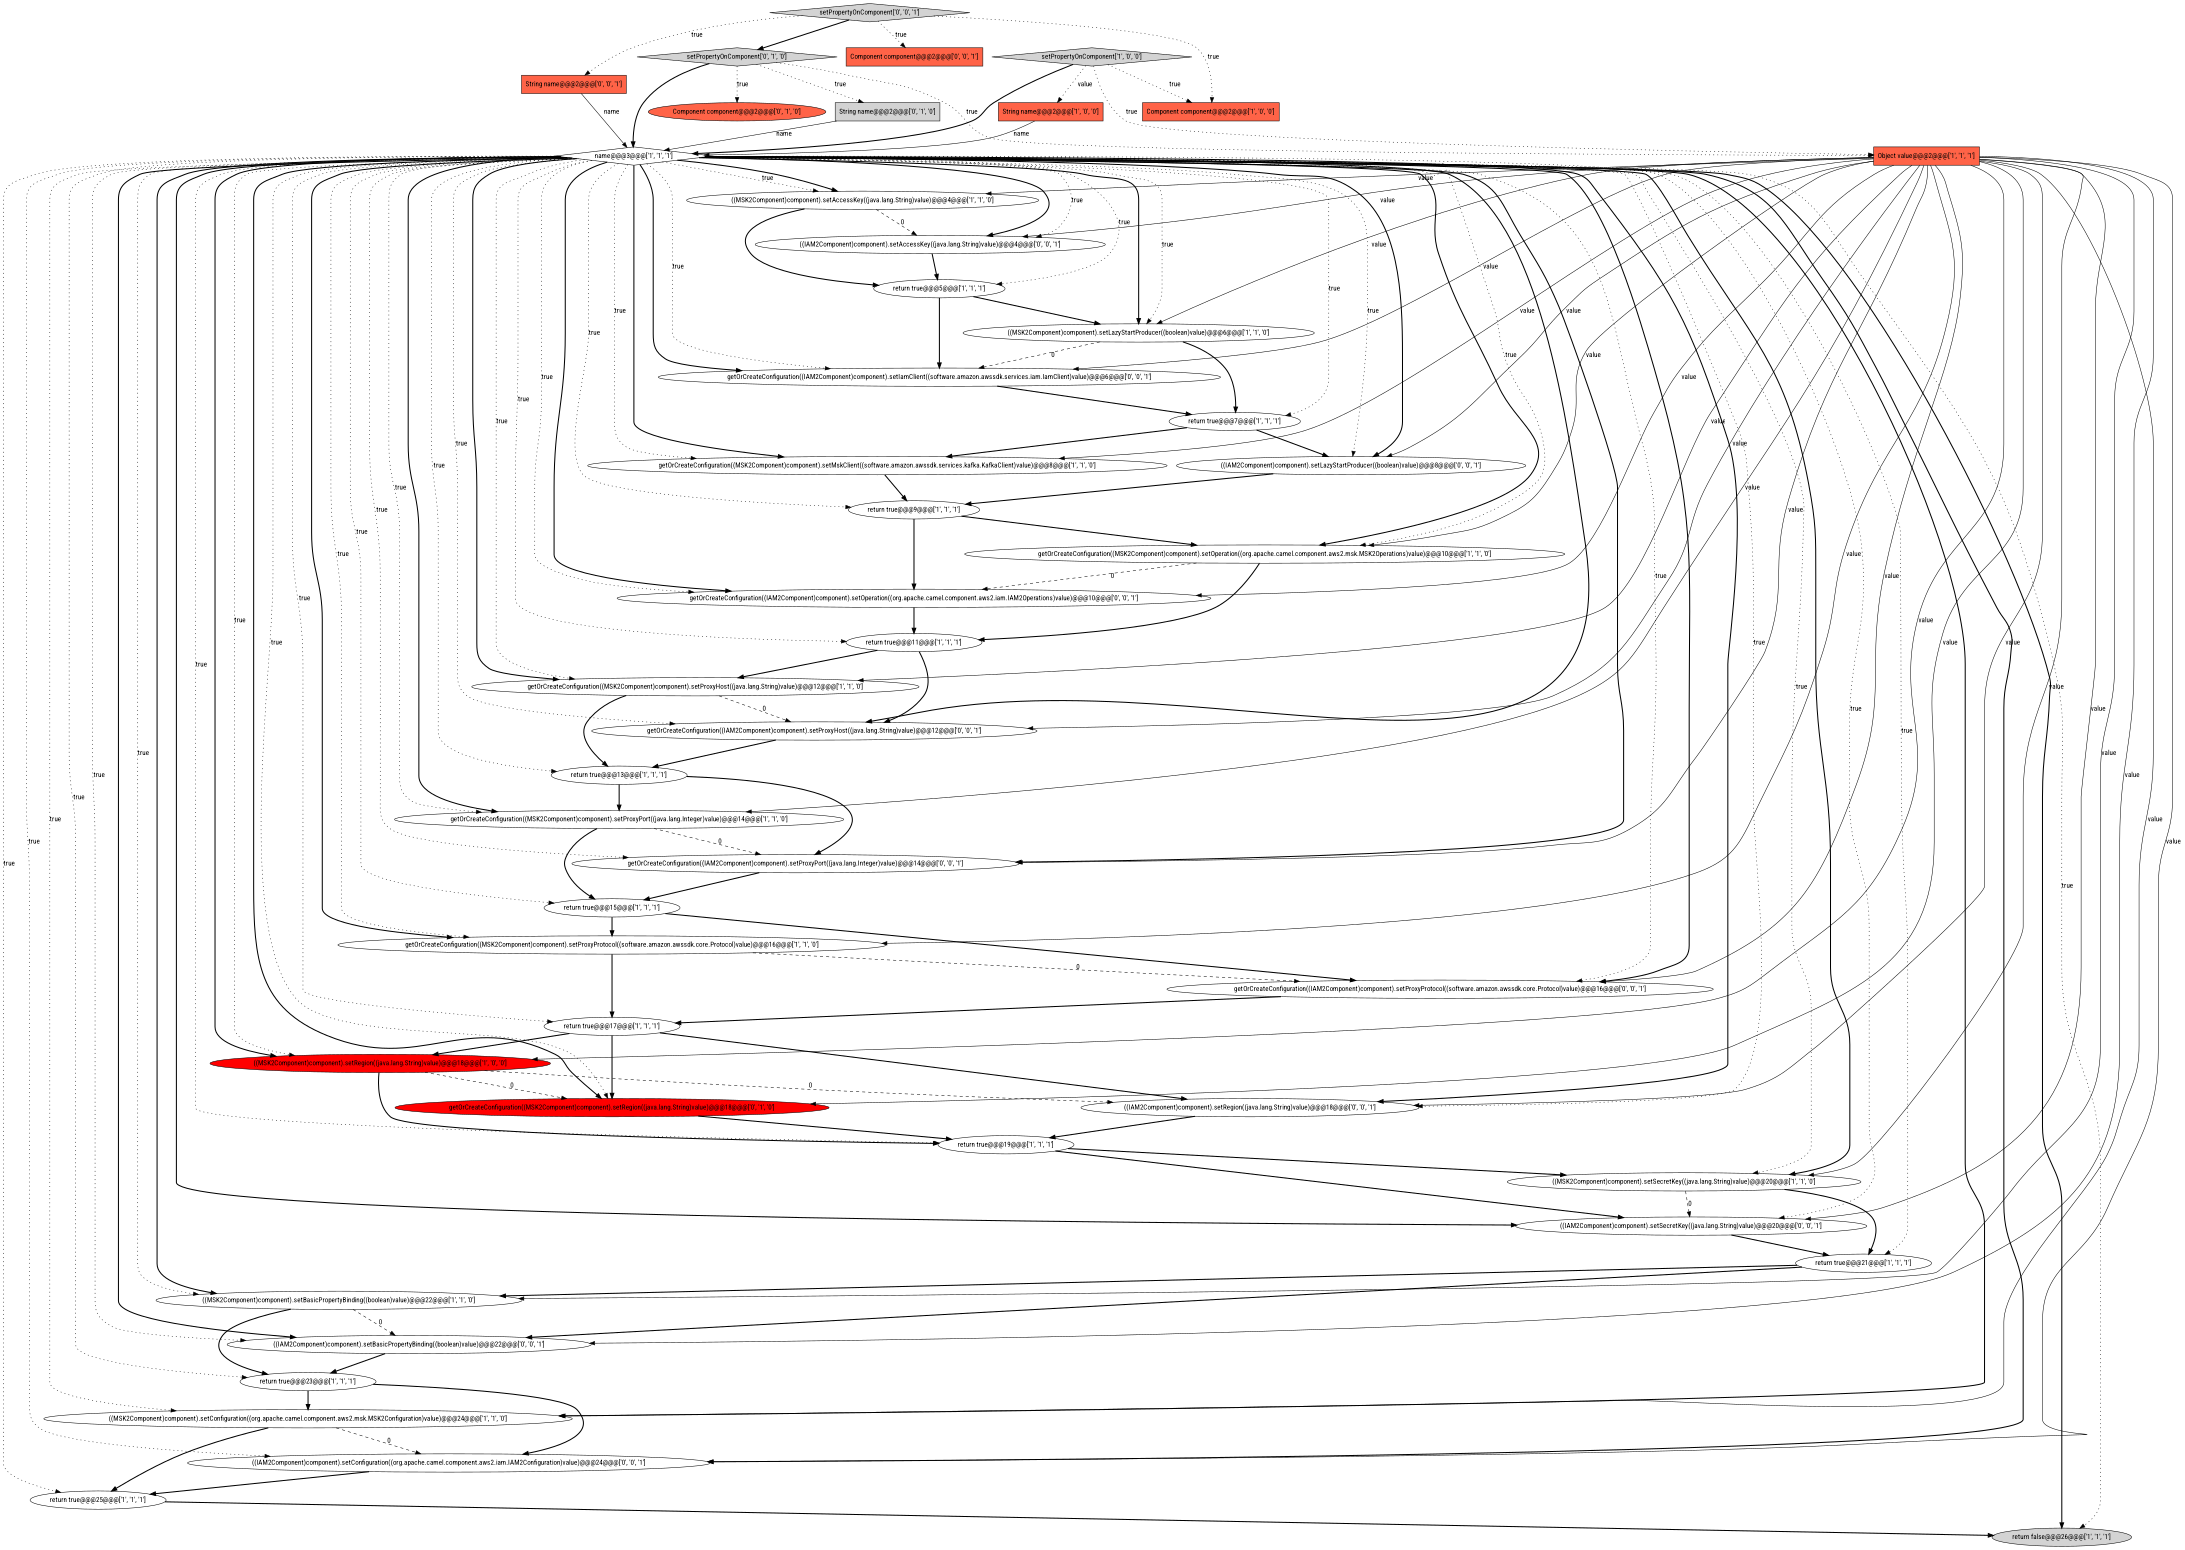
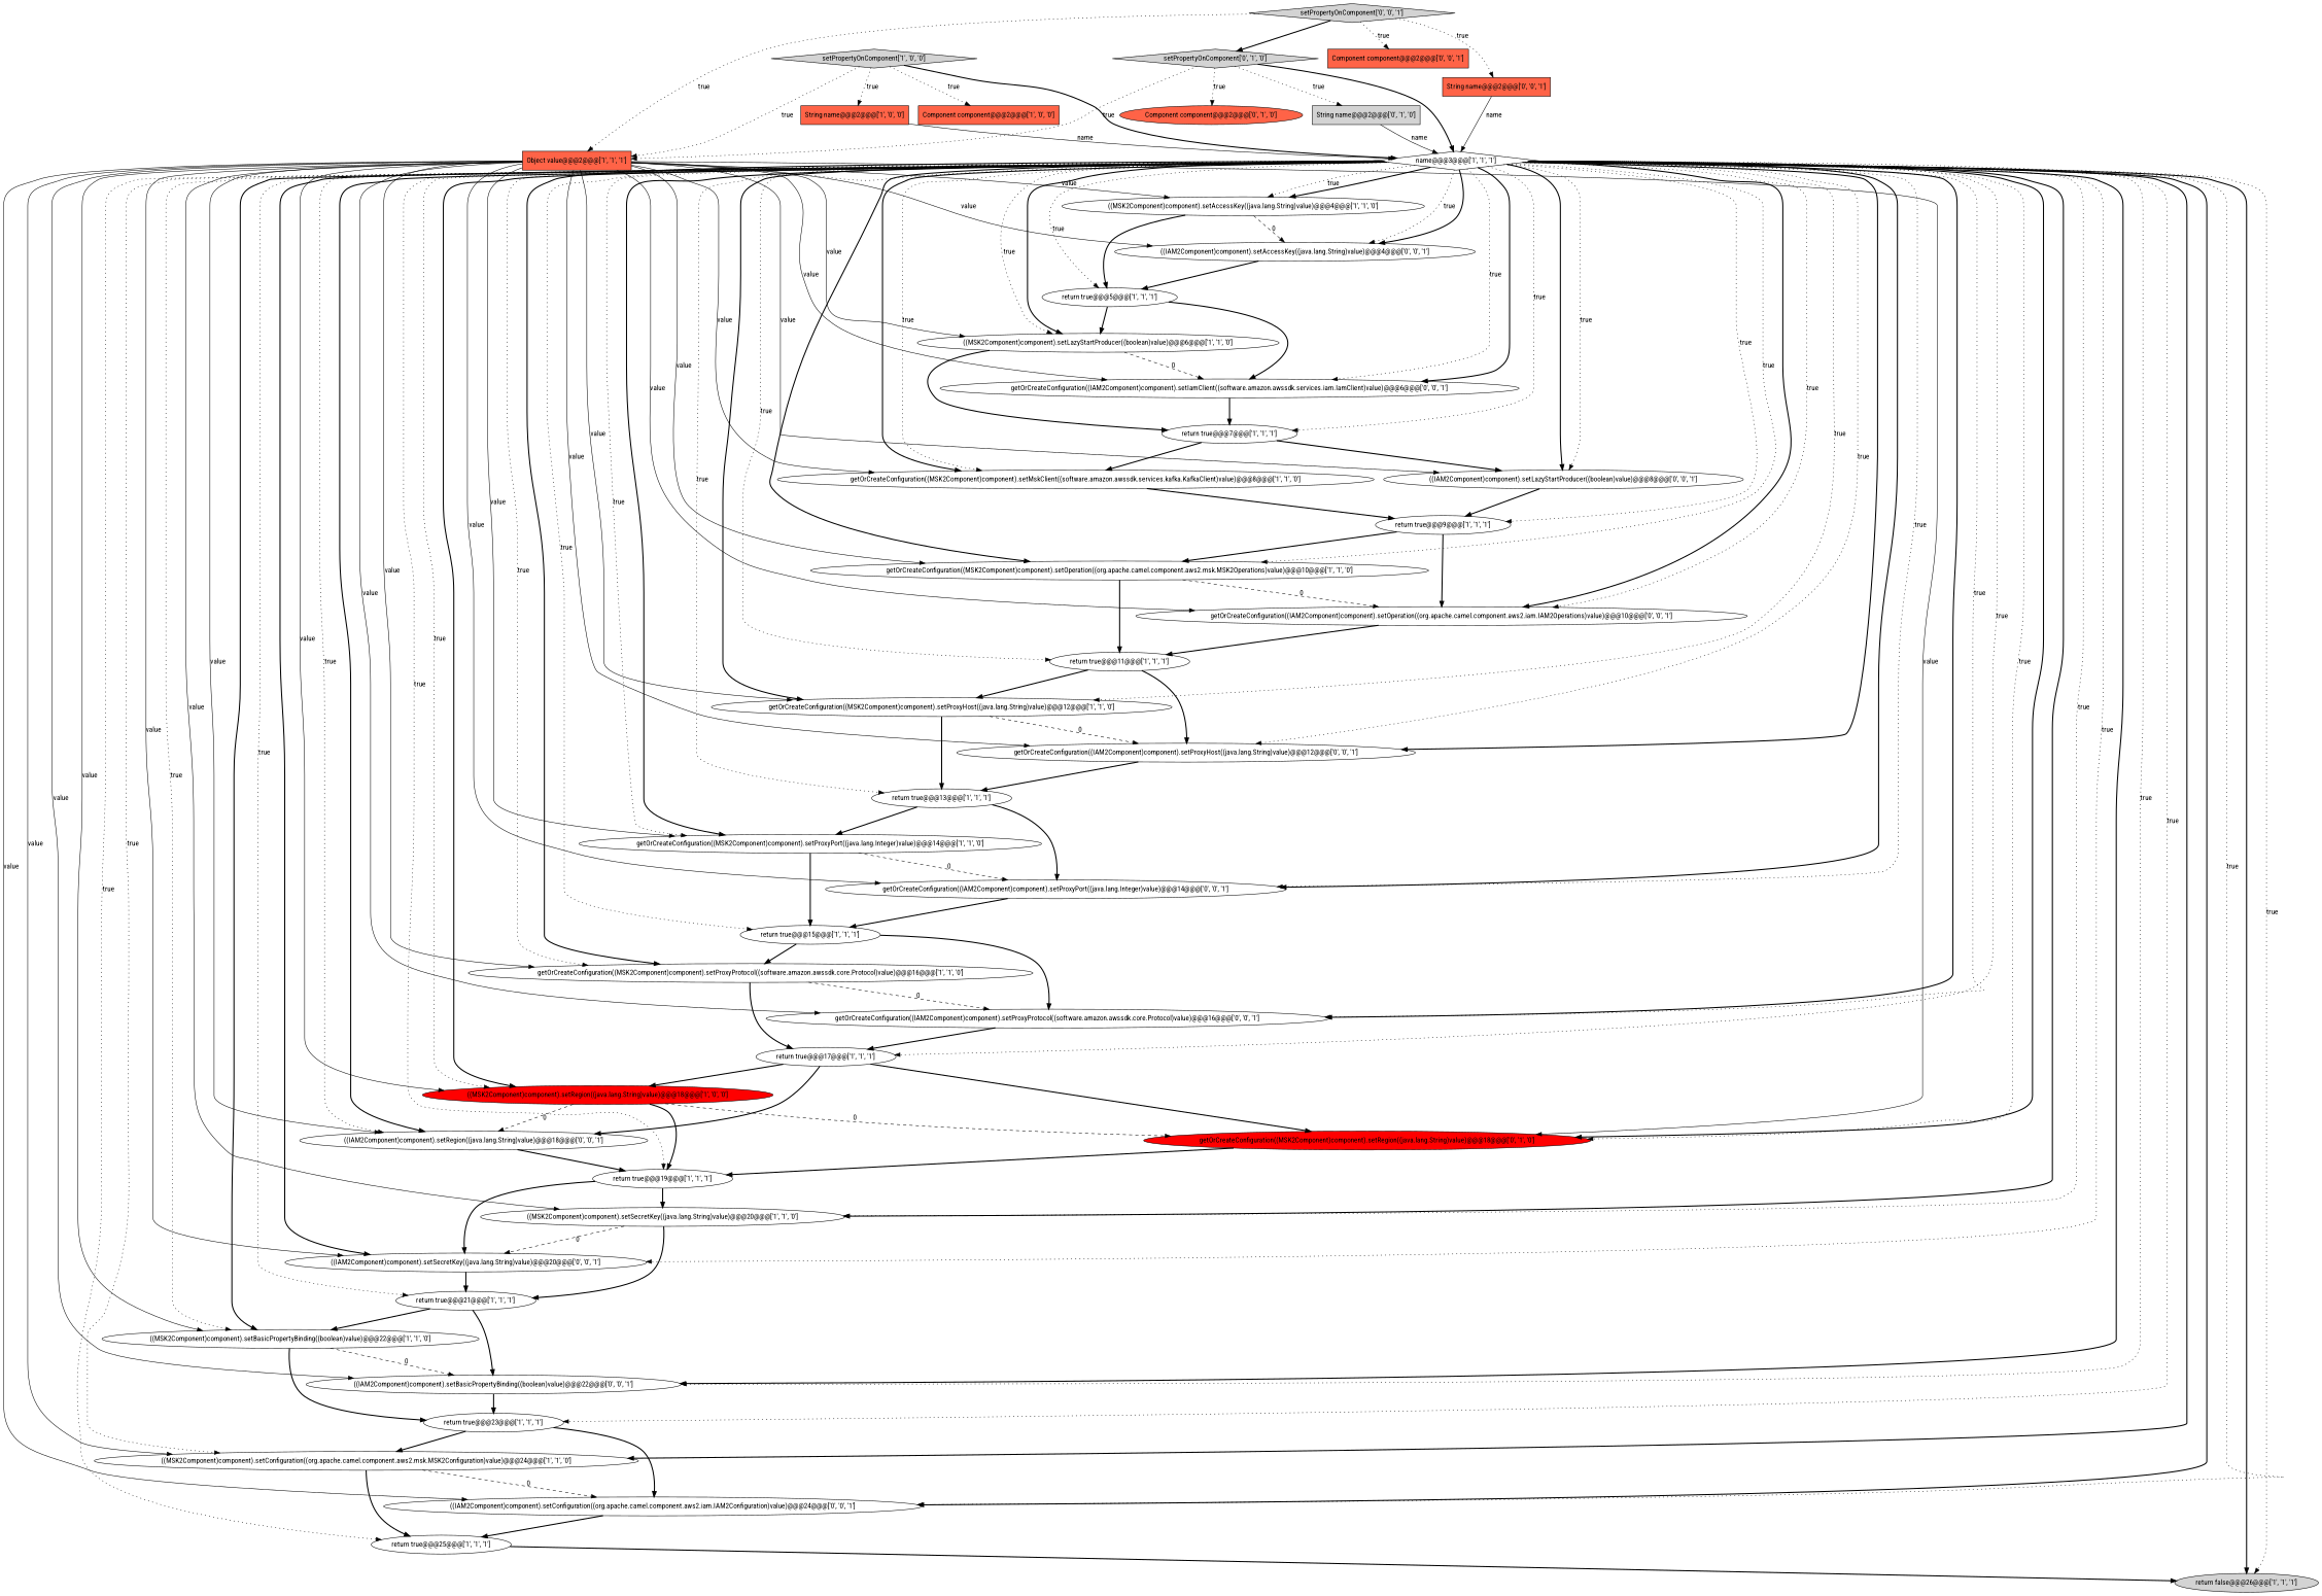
  digraph {
    fontname="Roboto Condensed"
    node [fillcolor=white fontname="Roboto Condensed" shape=ellipse style=filled]
    edge [fontname="Roboto Condensed" style=bold]
    n1 [label="return true@@@21@@@['1', '1', '1']"]
    n2 [label="((MSK2Component)component).setBasicPropertyBinding((boolean)value)@@@22@@@['1', '1', '0']"]
    n3 [label="((IAM2Component)component).setBasicPropertyBinding((boolean)value)@@@22@@@['0', '0', '1']"]
    n4 [label="return true@@@23@@@['1', '1', '1']"]
    n5 [label="return true@@@13@@@['1', '1', '1']"]
    n6 [label="getOrCreateConfiguration((IAM2Component)component).setProxyPort((java.lang.Integer)value)@@@14@@@['0', '0', '1']"]
    n7 [label="getOrCreateConfiguration((MSK2Component)component).setProxyPort((java.lang.Integer)value)@@@14@@@['1', '1', '0']"]
    n8 [label="return true@@@15@@@['1', '1', '1']"]
    n9 [label="((MSK2Component)component).setLazyStartProducer((boolean)value)@@@6@@@['1', '1', '0']"]
    n10 [label="getOrCreateConfiguration((IAM2Component)component).setIamClient((software.amazon.awssdk.services.iam.IamClient)value)@@@6@@@['0', '0', '1']"]
    n11 [label="return true@@@7@@@['1', '1', '1']"]
    n12 [label="getOrCreateConfiguration((MSK2Component)component).setMskClient((software.amazon.awssdk.services.kafka.KafkaClient)value)@@@8@@@['1', '1', '0']"]
    n13 [label="((IAM2Component)component).setLazyStartProducer((boolean)value)@@@8@@@['0', '0', '1']"]
    n14 [label="getOrCreateConfiguration((MSK2Component)component).setProxyProtocol((software.amazon.awssdk.core.Protocol)value)@@@16@@@['1', '1', '0']"]
    n15 [label="getOrCreateConfiguration((IAM2Component)component).setProxyProtocol((software.amazon.awssdk.core.Protocol)value)@@@16@@@['0', '0', '1']"]
    n16 [label="return true@@@9@@@['1', '1', '1']"]
    n17 [label="getOrCreateConfiguration((MSK2Component)component).setOperation((org.apache.camel.component.aws2.msk.MSK2Operations)value)@@@10@@@['1', '1', '0']"]
    n18 [label="getOrCreateConfiguration((IAM2Component)component).setOperation((org.apache.camel.component.aws2.iam.IAM2Operations)value)@@@10@@@['0', '0', '1']"]
    n19 [fillcolor=tomato label="String name@@@2@@@['1', '0', '0']" shape=box]
    n20 [label="name@@@3@@@['1', '1', '1']" shape=diamond]
    n21 [label="return true@@@17@@@['1', '1', '1']"]
    n22 [fillcolor=red label="((MSK2Component)component).setRegion((java.lang.String)value)@@@18@@@['1', '0', '0']"]
    n23 [fillcolor=red label="getOrCreateConfiguration((MSK2Component)component).setRegion((java.lang.String)value)@@@18@@@['0', '1', '0']"]
    n24 [label="((IAM2Component)component).setRegion((java.lang.String)value)@@@18@@@['0', '0', '1']"]
    n25 [label="getOrCreateConfiguration((IAM2Component)component).setProxyHost((java.lang.String)value)@@@12@@@['0', '0', '1']"]
    n26 [label="((MSK2Component)component).setAccessKey((java.lang.String)value)@@@4@@@['1', '1', '0']"]
    n27 [label="((MSK2Component)component).setConfiguration((org.apache.camel.component.aws2.msk.MSK2Configuration)value)@@@24@@@['1', '1', '0']"]
    n28 [label="getOrCreateConfiguration((MSK2Component)component).setProxyHost((java.lang.String)value)@@@12@@@['1', '1', '0']"]
    n29 [label="((IAM2Component)component).setConfiguration((org.apache.camel.component.aws2.iam.IAM2Configuration)value)@@@24@@@['0', '0', '1']"]
    n30 [label="((IAM2Component)component).setSecretKey((java.lang.String)value)@@@20@@@['0', '0', '1']"]
    n31 [label="((MSK2Component)component).setSecretKey((java.lang.String)value)@@@20@@@['1', '1', '0']"]
    n32 [label="((IAM2Component)component).setAccessKey((java.lang.String)value)@@@4@@@['0', '0', '1']"]
    n33 [label="return true@@@5@@@['1', '1', '1']"]
    n34 [label="return true@@@19@@@['1', '1', '1']"]
    n35 [label="return true@@@25@@@['1', '1', '1']"]
    n36 [label="return true@@@11@@@['1', '1', '1']"]
    n37 [fillcolor=lightgray label="return false@@@26@@@['1', '1', '1']"]
    n38 [fillcolor=tomato label="Object value@@@2@@@['1', '1', '1']" shape=box]
    n39 [fillcolor=tomato label="String name@@@2@@@['0', '0', '1']" shape=box]
    n40 [fillcolor=lightgray label="String name@@@2@@@['0', '1', '0']" shape=box]
    n41 [fillcolor=lightgray label="setPropertyOnComponent['0', '1', '0']" shape=diamond]
    n42 [fillcolor=tomato label="Component component@@@2@@@['0', '1', '0']"]
    n43 [fillcolor=lightgray label="setPropertyOnComponent['0', '0', '1']" shape=diamond]
    n44 [fillcolor=tomato label="Component component@@@2@@@['0', '0', '1']" shape=box]
    n45 [fillcolor=tomato label="Component component@@@2@@@['1', '0', '0']" shape=box]
    n46 [fillcolor=lightgray label="setPropertyOnComponent['1', '0', '0']" shape=diamond]
    n1 -> n2
    n1 -> n3
    n2 -> n3 [label=0 style=dashed]
    n2 -> n4
    n3 -> n4
    n4 -> n27
    n4 -> n29
    n5 -> n6
    n5 -> n7
    n6 -> n8
    n7 -> n6 [label=0 style=dashed]
    n7 -> n8
    n8 -> n14
    n8 -> n15
    n9 -> n10 [label=0 style=dashed]
    n9 -> n11
    n10 -> n11
    n11 -> n12
    n11 -> n13
    n12 -> n16
    n13 -> n16
    n14 -> n15 [label=0 style=dashed]
    n14 -> n21
    n15 -> n21
    n16 -> n17
    n16 -> n18
    n17 -> n18 [label=0 style=dashed]
    n17 -> n36
    n18 -> n36
    n19 -> n20 [label=name style=solid]
    n20 -> n1 [label=true style=dotted]
    n20 -> n2 [label=true style=dotted]
    n20 -> n2
    n20 -> n3 [label=true style=dotted]
    n20 -> n3
    n20 -> n4 [label=true style=dotted]
    n20 -> n5 [label=true style=dotted]
    n20 -> n6 [label=true style=dotted]
    n20 -> n6
    n20 -> n7 [label=true style=dotted]
    n20 -> n7
    n20 -> n8 [label=true style=dotted]
    n20 -> n9
    n20 -> n9 [label=true style=dotted]
    n20 -> n10
    n20 -> n10 [label=true style=dotted]
    n20 -> n11 [label=true style=dotted]
    n20 -> n12 [label=true style=dotted]
    n20 -> n12
    n20 -> n13 [label=true style=dotted]
    n20 -> n13
    n20 -> n14 [label=true style=dotted]
    n20 -> n14
    n20 -> n15
    n20 -> n15 [label=true style=dotted]
    n20 -> n16 [label=true style=dotted]
    n20 -> n17
    n20 -> n17 [label=true style=dotted]
    n20 -> n18
    n20 -> n18 [label=true style=dotted]
    n20 -> n21 [label=true style=dotted]
    n20 -> n22 [label=true style=dotted]
    n20 -> n22
    n20 -> n23 [label=true style=dotted]
    n20 -> n23
    n20 -> n24 [label=true style=dotted]
    n20 -> n24
    n20 -> n25
    n20 -> n25 [label=true style=dotted]
    n20 -> n26 [label=true style=dotted]
    n20 -> n26
    n20 -> n27 [label=true style=dotted]
    n20 -> n27
    n20 -> n28
    n20 -> n28 [label=true style=dotted]
    n20 -> n29
    n20 -> n29 [label=true style=dotted]
    n20 -> n30 [label=true style=dotted]
    n20 -> n30
    n20 -> n31 [label=true style=dotted]
    n20 -> n31
    n20 -> n32 [label=true style=dotted]
    n20 -> n32
    n20 -> n33 [label=true style=dotted]
    n20 -> n34 [label=true style=dotted]
    n20 -> n35 [label=true style=dotted]
    n20 -> n36 [label=true style=dotted]
    n20 -> n37
    n20 -> n37 [label=true style=dotted]
    n21 -> n22
    n21 -> n23
    n21 -> n24
    n22 -> n23 [label=0 style=dashed]
    n22 -> n24 [label=0 style=dashed]
    n22 -> n34
    n23 -> n34
    n24 -> n34
    n25 -> n5
    n26 -> n32 [label=0 style=dashed]
    n26 -> n33
    n27 -> n29 [label=0 style=dashed]
    n27 -> n35
    n28 -> n5
    n28 -> n25 [label=0 style=dashed]
    n29 -> n35
    n30 -> n1
    n31 -> n1
    n31 -> n30 [label=0 style=dashed]
    n32 -> n33
    n33 -> n9
    n33 -> n10
    n34 -> n30
    n34 -> n31
    n35 -> n37
    n36 -> n25
    n36 -> n28
    n38 -> n2 [label=value style=solid]
    n38 -> n3 [label=value style=solid]
    n38 -> n6 [label=value style=solid]
    n38 -> n7 [label=value style=solid]
    n38 -> n9 [label=value style=solid]
    n38 -> n10 [label=value style=solid]
    n38 -> n12 [label=value style=solid]
    n38 -> n13 [label=value style=solid]
    n38 -> n14 [label=value style=solid]
    n38 -> n15 [label=value style=solid]
    n38 -> n17 [label=value style=solid]
    n38 -> n18 [label=value style=solid]
    n38 -> n22 [label=value style=solid]
    n38 -> n23 [label=value style=solid]
    n38 -> n24 [label=value style=solid]
    n38 -> n25 [label=value style=solid]
    n38 -> n26 [label=value style=solid]
    n38 -> n27 [label=value style=solid]
    n38 -> n28 [label=value style=solid]
    n38 -> n29 [label=value style=solid]
    n38 -> n30 [label=value style=solid]
    n38 -> n31 [label=value style=solid]
    n38 -> n32 [label=value style=solid]
    n39 -> n20 [label=name style=solid]
    n40 -> n20 [label=name style=solid]
    n41 -> n20
    n41 -> n38 [label=true style=dotted]
    n41 -> n40 [label=true style=dotted]
    n41 -> n42 [label=true style=dotted]
-   n43 -> n45 [label=true style=dotted]
+   n43 -> n38 [label=true style=dotted]
    n43 -> n39 [label=true style=dotted]
    n43 -> n41
    n43 -> n44 [label=true style=dotted]
-   n46 -> n19 [label=value style=dotted]
+   n46 -> n19 [label=true style=dotted]
    n46 -> n20
    n46 -> n38 [label=true style=dotted]
    n46 -> n45 [label=true style=dotted]
  }
